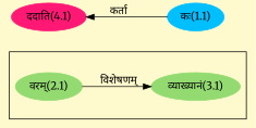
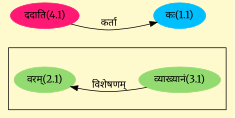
  digraph {
    bgcolor=lemonchiffon1
    compound=true
    fontname=Merriweather
    rankdir=LR
    node [color="#93DB70" fontname=Merriweather style=filled]
    edge [dir=back fontname=Merriweather]
    n1 [label="वरम्(2.1)"]
    n2 [label="व्याख्यानं(3.1)"]
    n3 [color="#FF1975" label="ददाति(4.1)"]
    n4 [color="#00BFFF" label="कः(1.1)"]
    subgraph cluster_1 {
      n1
      n2
    }
-   n2 -> n1 [label="विशेषणम्"]
-   n3 -> n4 [label="कर्ता"]
+   n1 -> n2 [label="विशेषणम्"]
+   n4 -> n3 [label="कर्ता"]
  }
